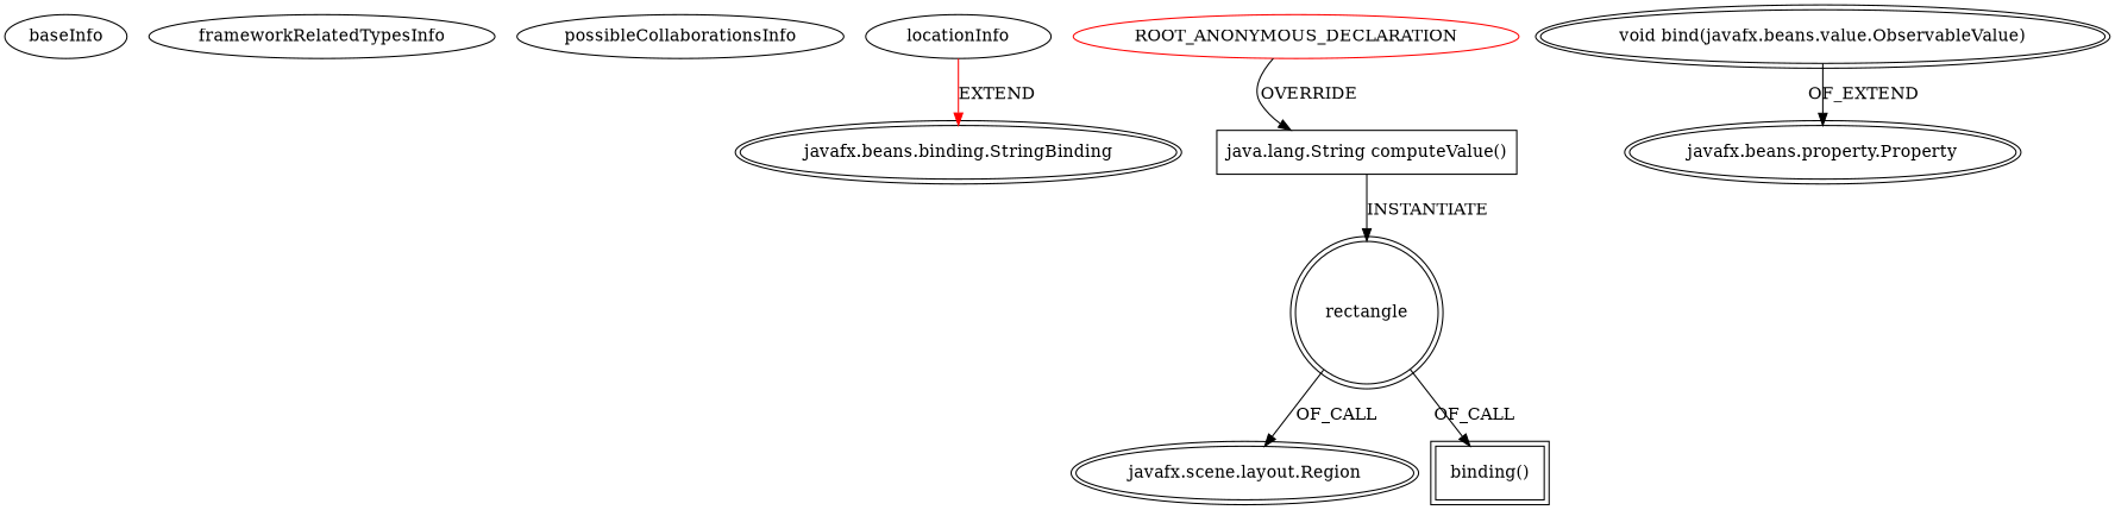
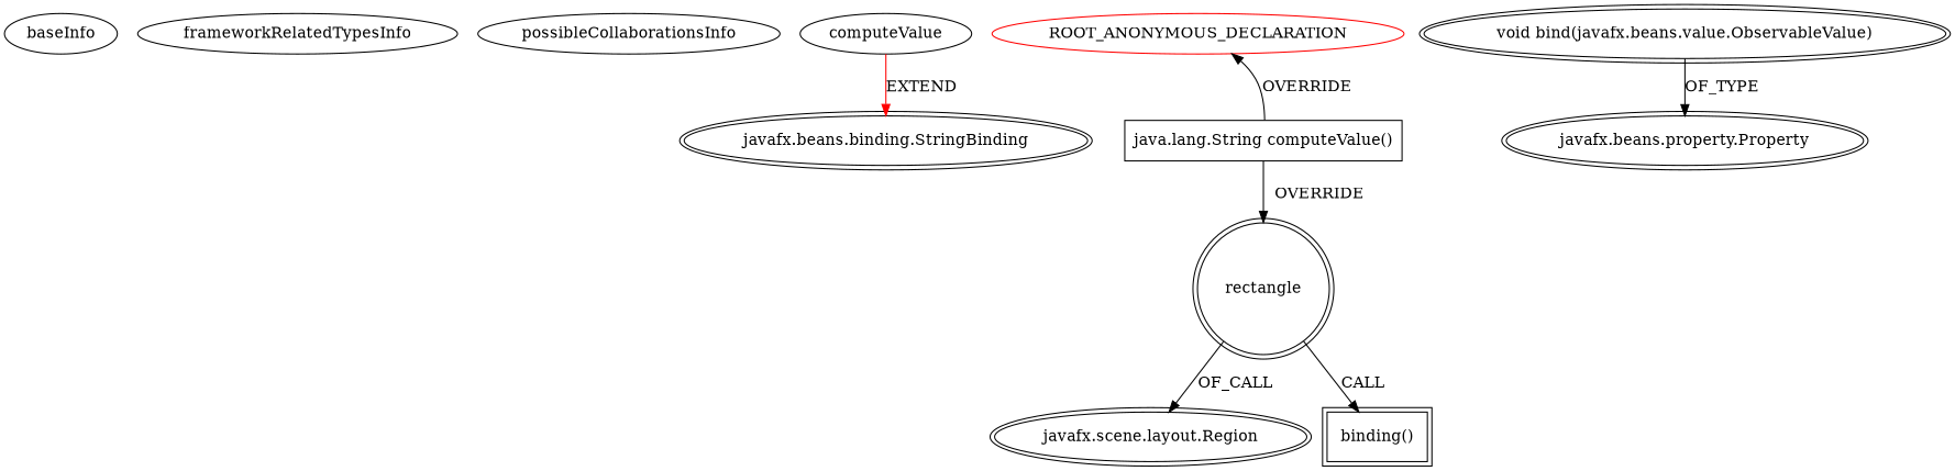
  digraph {
    node [isFrameworkType=true]
    baseInfo [category=extension_graph graphId=1193 isAnonymous=true possibleRelation=false isFrameworkType=""]
    frameworkRelatedTypesInfo [0="javafx.beans.binding.StringBinding" isFrameworkType=""]
    possibleCollaborationsInfo [isFrameworkType=""]
-   locationInfo [contextSignature="javafx.scene.layout.StackPane configureRectanglePane()" filePath="/SaiPradeepDandem-javafx2-gradient-builder/javafx2-gradient-builder-master/src/main/java/com/javafx/gradientbuilder/application/GradientBuilderApp.java" graphId=1193 projectName="SaiPradeepDandem-javafx2-gradient-builder" isFrameworkType=""]
+   locationInfo [contextSignature="javafx.scene.layout.StackPane configureRectanglePane()" filePath="/SaiPradeepDandem-javafx2-gradient-builder/javafx2-gradient-builder-master/src/main/java/com/javafx/gradientbuilder/application/GradientBuilderApp.java" graphId=1193 projectName="SaiPradeepDandem-javafx2-gradient-builder" label=computeValue isFrameworkType=""]
    n5 [label="javafx.beans.binding.StringBinding" peripheries=2 vertexType=FRAMEWORK_CLASS_TYPE]
    n6 [color=red isFrameworkType=false label=ROOT_ANONYMOUS_DECLARATION vertexType=ROOT_ANONYMOUS_DECLARATION]
    n7 [isFrameworkType=false label="java.lang.String computeValue()" shape=box vertexType=OVERRIDING_METHOD_DECLARATION]
    n8 [label=rectangle peripheries=2 shape=circle vertexType=VARIABLE_EXPRESION]
    n9 [label="void bind(javafx.beans.value.ObservableValue)" peripheries=2 vertexType=OUTSIDE_CALL]
    n10 [label="javafx.beans.property.Property" peripheries=2 vertexType=FRAMEWORK_INTERFACE_TYPE]
    n11 [label="javafx.scene.layout.Region" peripheries=2 vertexType=FRAMEWORK_CLASS_TYPE]
    n12 [label="binding()" peripheries=2 shape=box vertexType=INSIDE_CALL]
    locationInfo -> n5 [color=red label=EXTEND]
-   n6 -> n7 [label=OVERRIDE]
-   n7 -> n8 [label=INSTANTIATE]
+   n7 -> n6 [label=OVERRIDE]
+   n7 -> n8 [label=OVERRIDE]
    n8 -> n11 [label=OF_CALL]
-   n8 -> n12 [label=OF_CALL]
-   n9 -> n10 [label=OF_EXTEND]
+   n8 -> n12 [label=CALL]
+   n9 -> n10 [label=OF_TYPE]
  }
